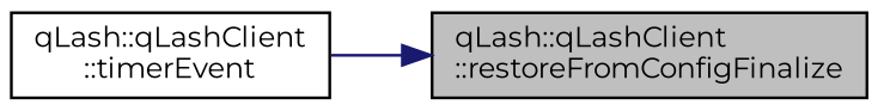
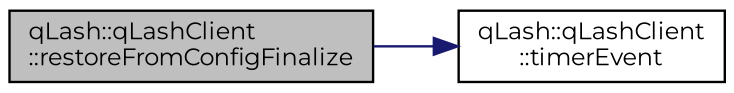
  digraph {
    rankdir=RL
    fontname=Montserrat
    node [color=black fontname=Montserrat fontsize=10 shape=record style=filled]
    n1 [fillcolor=grey75 fontcolor=black height=0.2 label="qLash::qLashClient\l::restoreFromConfigFinalize" width=0.4]
    n2 [fillcolor=white height=0.2 label="qLash::qLashClient\l::timerEvent" width=0.4]
-   n1 -> n2 [color=midnightblue dir=back fontname=Montserrat fontsize=10 labelfontname=Helvetica labelfontsize=10 style=solid]
+   n2 -> n1 [color=midnightblue dir=back fontname=Montserrat fontsize=10 labelfontname=Helvetica labelfontsize=10 style=solid]
  }
